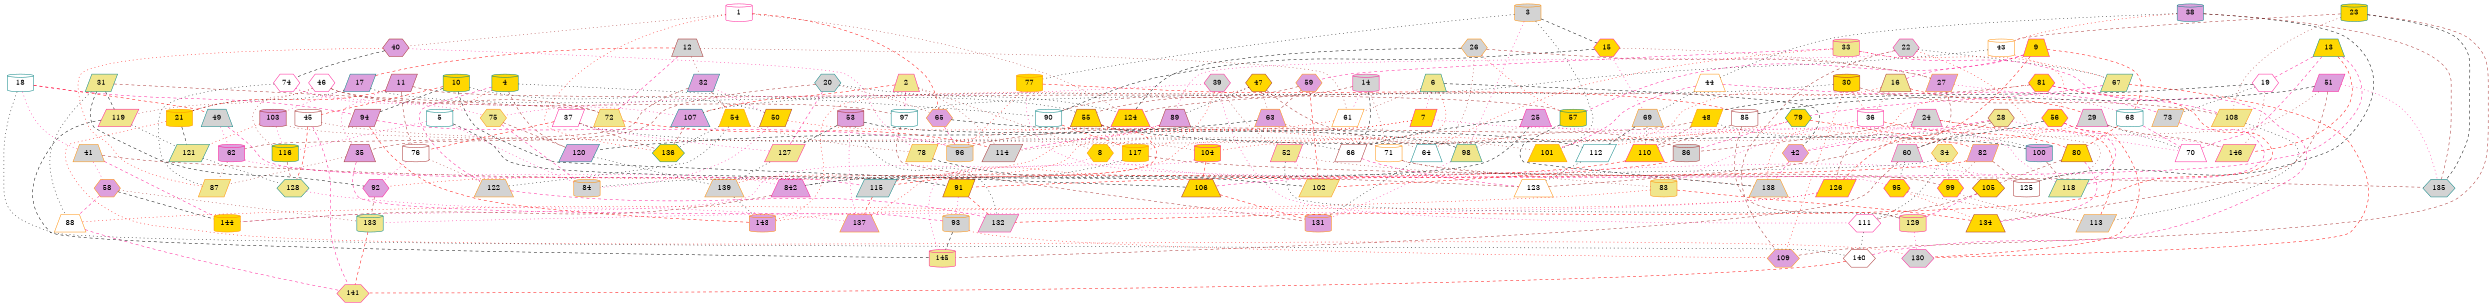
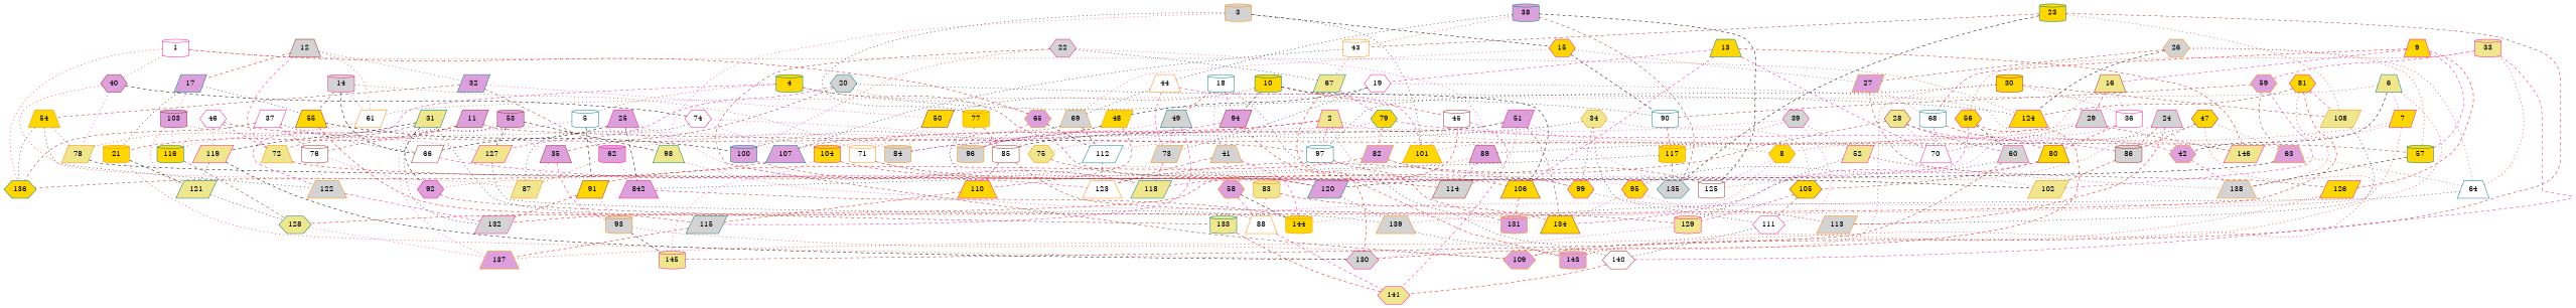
  graph {
    node [color=darkorange fillcolor=gold shape=cylinder style=filled]
    edge [color=brown style=dashed]
    1 [color=deeppink fillcolor=white]
    40 [color=brown fillcolor=plum shape=hexagon]
    65 [fillcolor=plum shape=hexagon]
    124 [color=deeppink shape=trapezium]
    136 [color=teal shape=hexagon]
    87 [fillcolor=khaki shape=parallelogram]
    74 [color=deeppink fillcolor=white shape=hexagon]
    78 [fillcolor=khaki shape=parallelogram]
    112 [color=teal fillcolor=white shape=parallelogram]
    96 [fillcolor=lightgrey]
    2 [color=deeppink fillcolor=khaki shape=trapezium]
    8 [shape=hexagon]
    97 [color=teal fillcolor=white]
    107 [color=teal fillcolor=plum shape=trapezium]
    114 [color=brown fillcolor=lightgrey shape=parallelogram]
    125 [color=brown fillcolor=white]
    144
    131 [fillcolor=plum]
    3 [fillcolor=lightgrey]
    15 [color=deeppink shape=hexagon]
    77
    98 [color=teal fillcolor=khaki shape=trapezium]
    101 [shape=trapezium]
    90 [color=teal fillcolor=white]
    27 [fillcolor=plum shape=parallelogram]
    69 [fillcolor=lightgrey shape=trapezium]
    85 [color=brown fillcolor=white]
    95 [color=deeppink shape=hexagon]
    4 [color=teal]
    5 [color=teal fillcolor=white]
    120 [color=teal fillcolor=plum shape=parallelogram]
    122 [fillcolor=lightgrey shape=trapezium]
    84 [fillcolor=lightgrey]
    91 [color=brown shape=parallelogram]
    116 [color=teal]
    117
    139 [fillcolor=lightgrey shape=trapezium]
    132 [color=deeppink fillcolor=lightgrey shape=parallelogram]
    93 [fillcolor=lightgrey]
    128 [color=teal fillcolor=khaki shape=hexagon]
    6 [color=teal fillcolor=khaki shape=trapezium]
    7 [color=deeppink shape=parallelogram]
    42 [fillcolor=plum shape=hexagon]
    61 [fillcolor=white shape=parallelogram]
    137 [fillcolor=plum shape=trapezium]
    146 [color=deeppink fillcolor=khaki shape=parallelogram]
    138 [fillcolor=lightgrey shape=trapezium]
    143 [fillcolor=plum]
    9 [color=deeppink shape=trapezium]
    16 [color=brown fillcolor=khaki shape=trapezium]
    57 [color=teal]
    68 [color=teal fillcolor=white]
    126 [color=deeppink shape=parallelogram]
    29 [color=deeppink fillcolor=lightgrey shape=trapezium]
    36 [color=deeppink fillcolor=white]
    70 [color=deeppink fillcolor=white shape=trapezium]
    80 [color=brown shape=trapezium]
    133 [color=teal fillcolor=khaki]
    10 [color=teal]
    45 [color=brown fillcolor=white]
    50 [color=brown shape=parallelogram]
    94 [color=brown fillcolor=plum shape=parallelogram]
    106 [color=brown shape=trapezium]
    141 [color=deeppink fillcolor=khaki shape=hexagon]
    71 [fillcolor=white]
    11 [color=brown fillcolor=plum shape=parallelogram]
    21
    35 [color=brown fillcolor=plum shape=trapezium]
    76 [color=brown fillcolor=white]
    121 [color=teal fillcolor=khaki shape=parallelogram]
    130 [color=deeppink fillcolor=lightgrey shape=hexagon]
    92 [color=deeppink fillcolor=plum shape=hexagon]
    12 [color=brown fillcolor=lightgrey shape=trapezium]
    17 [color=teal fillcolor=plum shape=parallelogram]
    32 [color=teal fillcolor=plum shape=parallelogram]
    72 [fillcolor=khaki shape=trapezium]
    55 [color=brown shape=trapezium]
    103 [color=brown fillcolor=plum]
    54 [shape=trapezium]
    62 [color=deeppink fillcolor=plum]
    13 [color=teal shape=trapezium]
    19 [color=deeppink fillcolor=white shape=hexagon]
    48 [shape=parallelogram]
    73 [fillcolor=lightgrey shape=parallelogram]
    14 [color=deeppink fillcolor=lightgrey]
    66 [color=brown fillcolor=white shape=parallelogram]
    100 [color=teal fillcolor=plum]
    115 [color=teal fillcolor=lightgrey shape=parallelogram]
    123 [fillcolor=white shape=trapezium]
    99 [color=deeppink shape=hexagon]
    83 [fillcolor=khaki]
    110 [color=deeppink shape=trapezium]
    104 [color=deeppink]
    18 [color=teal fillcolor=white]
    41 [fillcolor=lightgrey shape=trapezium]
    49 [color=teal fillcolor=lightgrey shape=trapezium]
    140 [color=brown fillcolor=white shape=hexagon]
    58 [fillcolor=plum shape=hexagon]
    118 [color=teal fillcolor=khaki shape=parallelogram]
    20 [color=teal fillcolor=lightgrey shape=hexagon]
    127 [color=deeppink fillcolor=khaki shape=parallelogram]
    22 [color=deeppink fillcolor=lightgrey shape=hexagon]
    67 [color=teal fillcolor=khaki shape=parallelogram]
    89 [color=brown fillcolor=plum shape=trapezium]
    109 [fillcolor=plum shape=hexagon]
    79 [color=teal shape=hexagon]
    23 [color=teal]
    43 [fillcolor=white]
    108 [fillcolor=khaki shape=parallelogram]
    135 [color=teal fillcolor=lightgrey shape=hexagon]
    113 [fillcolor=lightgrey shape=parallelogram]
    24 [color=deeppink fillcolor=lightgrey shape=trapezium]
    86 [color=brown fillcolor=lightgrey]
    102 [fillcolor=khaki shape=parallelogram]
    25 [color=deeppink fillcolor=plum shape=trapezium]
    n116 [color=deeppink fillcolor=plum label=842 shape=trapezium]
    26 [fillcolor=lightgrey shape=hexagon]
    64 [color=teal fillcolor=white shape=trapezium]
    28 [color=brown fillcolor=khaki shape=hexagon]
    60 [color=deeppink fillcolor=lightgrey shape=trapezium]
    145 [color=deeppink fillcolor=khaki]
    30 [color=brown]
    31 [color=teal fillcolor=khaki shape=parallelogram]
    88 [fillcolor=white shape=trapezium]
    119 [color=deeppink fillcolor=khaki shape=parallelogram]
    33 [color=deeppink fillcolor=khaki]
    56 [color=deeppink shape=hexagon]
    59 [fillcolor=plum shape=hexagon]
    63 [fillcolor=plum shape=trapezium]
    34 [fillcolor=khaki shape=hexagon]
    105 [color=brown shape=hexagon]
    111 [color=deeppink fillcolor=white shape=hexagon]
    129 [color=deeppink fillcolor=khaki]
    134 [color=brown shape=trapezium]
    37 [color=deeppink fillcolor=white shape=parallelogram]
    38 [color=teal fillcolor=plum]
    44 [fillcolor=white shape=trapezium]
    39 [color=deeppink fillcolor=lightgrey shape=hexagon]
    52 [color=deeppink fillcolor=khaki shape=parallelogram]
    75 [fillcolor=khaki shape=hexagon]
    46 [color=deeppink fillcolor=white shape=hexagon]
    47 [color=brown shape=hexagon]
    51 [color=deeppink fillcolor=plum shape=parallelogram]
    53 [color=brown fillcolor=plum]
    82 [fillcolor=plum shape=parallelogram]
    81 [color=deeppink shape=hexagon]
    1 -- 40 [style=dotted]
    1 -- 65 [color=red]
    1 -- 124 [style=dotted]
    1 -- 136 [color=red style=dotted]
    40 -- 87 [color=red style=dotted]
    40 -- 74 [color=black]
    40 -- 78 [color=deeppink style=dotted]
    65 -- 112 [color=black]
    65 -- 96 [color=deeppink]
    74 -- 87 [color=black style=dotted]
    74 -- 107 [color=deeppink style=dotted]
    74 -- 75 [color=deeppink style=dotted]
    78 -- 102 [color=black]
    112 -- 123 [color=black style=dotted]
    2 -- 8 [style=dotted]
    2 -- 97 [color=deeppink]
    2 -- 107 [color=red]
    2 -- 114 [style=dotted]
    8 -- 125 [color=deeppink style=dotted]
    8 -- 144 [color=deeppink style=dotted]
    97 -- 131
    107 -- 136
    3 -- 15 [color=black]
    3 -- 77 [color=black style=dotted]
    3 -- 98 [color=deeppink style=dotted]
    3 -- 101 [color=black style=dotted]
    15 -- 90 [color=black]
    15 -- 27 [style=dotted]
    15 -- 69 [color=deeppink style=dotted]
    77 -- 96 [color=red style=dotted]
    77 -- 85 [color=red]
    77 -- 95 [color=deeppink style=dotted]
    98 -- 131 [color=deeppink style=dotted]
    90 -- 117 [color=red]
    27 -- 68 [color=deeppink style=dotted]
    27 -- 126
    69 -- 112 [color=black]
    69 -- 110 [color=black style=dotted]
    85 -- 110
    85 -- 129
    95 -- 113 [style=dotted]
    95 -- 134 [color=red style=dotted]
    4 -- 90 [color=black style=dotted]
    4 -- 5 [color=red style=dotted]
    4 -- 120
    4 -- 122 [color=deeppink]
    5 -- 84 [color=deeppink style=dotted]
    5 -- 91 [color=black]
    5 -- 116 [color=deeppink style=dotted]
    120 -- 139 [color=black style=dotted]
    122 -- 132 [color=deeppink]
    91 -- 132 [color=red]
    91 -- 93 [color=deeppink style=dotted]
    116 -- 128
    117 -- 135
    117 -- n116 [color=black style=dotted]
    139 -- 143 [color=black style=dotted]
    93 -- 109 [color=red style=dotted]
    93 -- 145 [color=black]
    128 -- 137 [color=deeppink style=dotted]
    6 -- 7 [color=deeppink style=dotted]
    6 -- 42 [color=black]
    6 -- 61 [style=dotted]
    6 -- 137 [color=red style=dotted]
    7 -- 8 [color=red style=dotted]
    7 -- 139 [color=red style=dotted]
    7 -- 146 [color=deeppink style=dotted]
    42 -- 138 [color=deeppink]
    61 -- 78 [color=red style=dotted]
    9 -- 16 [color=deeppink]
    9 -- 57 [color=deeppink]
    9 -- 68 [color=red]
    9 -- 126 [color=red]
    16 -- 101 [color=red style=dotted]
    16 -- 29 [color=red]
    16 -- 36 [style=dotted]
    57 -- 138 [color=black]
    68 -- 70 [color=deeppink]
    68 -- 80 [color=red]
    126 -- 143 [color=red style=dotted]
    126 -- 133 [color=deeppink style=dotted]
    29 -- 112 [color=red style=dotted]
    29 -- 146
    29 -- 70 [color=black style=dotted]
    36 -- 80 [color=red]
    36 -- 83 [color=deeppink style=dotted]
    80 -- 105
    80 -- 134 [color=deeppink]
    133 -- 141 [color=red]
    10 -- 45 [color=red]
    10 -- 50 [color=black style=dotted]
    10 -- 94 [color=black]
    10 -- 106 [color=black]
    45 -- 101 [style=dotted]
    45 -- 128 [color=red]
    45 -- 141 [color=deeppink]
    50 -- 84 [color=deeppink style=dotted]
    50 -- 71 [color=red style=dotted]
    94 -- 96 [color=deeppink]
    94 -- 143 [color=red]
    106 -- 131 [color=red]
    71 -- 99
    71 -- 83 [style=dotted]
    11 -- 57
    11 -- 21 [color=red]
    11 -- 35 [color=deeppink style=dotted]
    11 -- 76
    21 -- 121 [color=black]
    21 -- 130 [color=red style=dotted]
    35 -- 87 [style=dotted]
    35 -- 93 [color=deeppink]
    76 -- 122 [style=dotted]
    76 -- 92 [color=deeppink style=dotted]
    121 -- 128 [color=black style=dotted]
    92 -- 133
    12 -- 61 [style=dotted]
    12 -- 17 [color=red]
    12 -- 32 [style=dotted]
    12 -- 72 [color=deeppink]
    17 -- 21 [color=black style=dotted]
    17 -- 55 [color=black style=dotted]
    17 -- 103 [color=deeppink style=dotted]
    32 -- 50 [color=deeppink style=dotted]
    32 -- 54
    32 -- 62
    72 -- 114 [color=red]
    55 -- 100 [color=black]
    55 -- 115 [color=red]
    103 -- 116 [color=deeppink style=dotted]
    103 -- 121 [color=red style=dotted]
    103 -- 104 [style=dotted]
    54 -- 136 [color=black style=dotted]
    54 -- 78 [style=dotted]
    54 -- 122 [color=black style=dotted]
    62 -- 87 [style=dotted]
    62 -- n116 [color=deeppink style=dotted]
    13 -- 146 [color=red]
    13 -- 70 [color=deeppink]
    13 -- 106 [color=deeppink]
    13 -- 19 [color=deeppink]
    19 -- 146 [style=dotted]
    19 -- 48 [color=black]
    19 -- 73 [color=black style=dotted]
    48 -- 96
    48 -- 100 [color=black style=dotted]
    48 -- 110
    73 -- 118 [color=deeppink]
    14 -- 61 [color=deeppink style=dotted]
    14 -- 71 [style=dotted]
    14 -- 55
    14 -- 66 [color=black]
    66 -- 123 [color=deeppink]
    100 -- 118
    115 -- 137 [color=red]
    99 -- 113 [style=dotted]
    83 -- 88 [color=red style=dotted]
    83 -- 134 [color=red]
    110 -- 115 [color=red]
    104 -- 106 [color=red]
    104 -- 145 [color=deeppink style=dotted]
    18 -- 94 [color=deeppink]
    18 -- 41 [color=deeppink style=dotted]
    18 -- 49 [color=red]
    18 -- 140 [color=black style=dotted]
    41 -- 144 [color=deeppink]
    41 -- 123
    41 -- 58 [color=deeppink style=dotted]
    49 -- 62 [color=deeppink style=dotted]
+   49 -- 73 [color=deeppink]
    49 -- 115 [color=deeppink]
    140 -- 141 [color=red]
    58 -- 144 [color=black]
    58 -- 133 [style=dotted]
    58 -- 88 [color=deeppink]
    20 -- 65 [style=dotted]
    20 -- 124 [color=black style=dotted]
    20 -- 35
    20 -- 127 [color=deeppink]
    127 -- 139 [color=black style=dotted]
    22 -- 100 [color=red style=dotted]
    22 -- 67 [color=black style=dotted]
    22 -- 89 [color=deeppink style=dotted]
    22 -- 109
    67 -- 130 [color=red]
    67 -- 79 [color=deeppink]
    89 -- 114 [color=deeppink]
    89 -- 92 [color=red style=dotted]
    79 -- 104 [color=red style=dotted]
    79 -- 86 [color=deeppink]
    79 -- 82 [color=red]
    23 -- 109
    23 -- 43
    23 -- 108 [style=dotted]
    23 -- 135 [color=black]
    43 -- 107 [color=black style=dotted]
    43 -- 67 [color=red style=dotted]
    108 -- 113 [color=black style=dotted]
    24 -- 125 [style=dotted]
    24 -- 42 [color=deeppink style=dotted]
    24 -- 113 [color=red]
    24 -- 86
    86 -- 102 [color=red]
    25 -- 98 [style=dotted]
    25 -- 66 [color=black]
    25 -- 118 [color=deeppink style=dotted]
    25 -- n116 [color=black]
    n116 -- 144
    26 -- 124 [color=black]
    26 -- 27
    26 -- 57 [color=red style=dotted]
    26 -- 64 [style=dotted]
    64 -- 131 [color=black style=dotted]
    28 -- 42 [color=deeppink]
    28 -- 70 [color=deeppink style=dotted]
    28 -- 123
    28 -- 60
    60 -- 95 [color=black style=dotted]
    60 -- 145
    30 -- 97 [color=black style=dotted]
    30 -- 36 [color=red style=dotted]
    30 -- 109 [color=red style=dotted]
    30 -- 108
    31 -- 92 [color=black]
    31 -- 72
    31 -- 88 [color=black style=dotted]
    31 -- 119 [color=black]
    88 -- 141 [color=deeppink]
    119 -- 121 [color=black style=dotted]
-   119 -- 145 [color=black]
+   119 -- 130 [color=black]
    33 -- 140 [color=deeppink]
    33 -- 64 [color=red style=dotted]
    33 -- 56 [color=red style=dotted]
    33 -- 59 [color=deeppink]
    56 -- 130 [color=red]
    56 -- 118 [color=deeppink]
    56 -- 60 [color=black]
    59 -- 90
-   59 -- 102 [color=red]
+   59 -- 102 [color=deeppink]
    59 -- 63
    63 -- 120 [color=black]
    63 -- 64 [style=dotted]
    34 -- 84 [color=black style=dotted]
    34 -- 99 [color=black style=dotted]
    34 -- 105 [style=dotted]
    34 -- 111 [color=black style=dotted]
    105 -- 111
    105 -- 129 [color=deeppink]
    111 -- 140 [color=black style=dotted]
    129 -- 130 [color=deeppink style=dotted]
    37 -- 136
    37 -- 76 [color=red]
    37 -- 66 [color=black style=dotted]
    37 -- 127 [color=deeppink style=dotted]
    38 -- 125 [color=black]
    38 -- 43 [color=red style=dotted]
    38 -- 135
    38 -- 44 [color=black style=dotted]
    44 -- 101 [color=deeppink]
    44 -- 69 [color=black style=dotted]
    44 -- 73 [color=deeppink]
    39 -- 117 [color=red style=dotted]
    39 -- 111 [color=deeppink style=dotted]
    39 -- 52 [style=dotted]
    39 -- 75 [color=deeppink style=dotted]
    52 -- 138 [style=dotted]
    52 -- 102 [color=deeppink style=dotted]
    52 -- 129 [color=black style=dotted]
    75 -- 120
-   75 -- 84 [color=deeppink]
+   2 -- 84 [color=deeppink]
    46 -- 97
    46 -- 116 [style=dotted]
    46 -- 72
    46 -- 119 [style=dotted]
    47 -- 143 [color=red style=dotted]
    47 -- 89 [color=black style=dotted]
    47 -- 86
    47 -- 63 [style=dotted]
    51 -- 114 [style=dotted]
    51 -- 85 [color=black]
    51 -- 135 [color=deeppink style=dotted]
    51 -- 134
    53 -- 98 [color=black]
    53 -- 132 [color=black style=dotted]
    53 -- 137 [color=deeppink style=dotted]
    53 -- 127 [color=black]
    82 -- 125
    82 -- 91 [color=red]
    82 -- 99 [style=dotted]
    81 -- 124
    81 -- 132 [color=red]
    81 -- 138 [color=red style=dotted]
    81 -- 108 [color=deeppink]
  }
